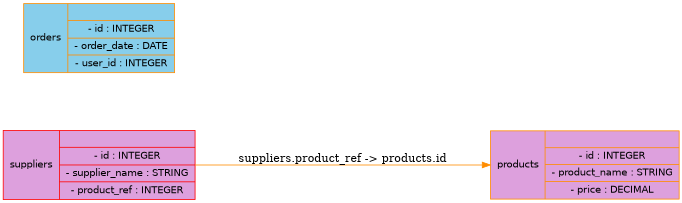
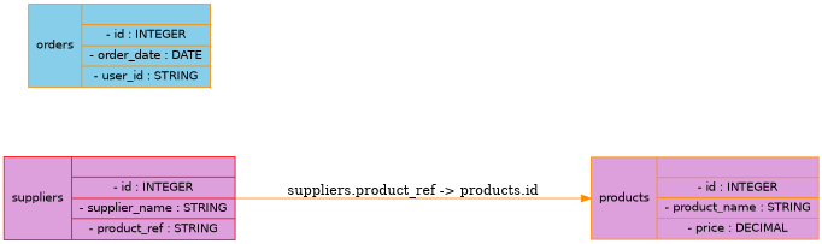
  digraph {
    concentrate=true
    nodesep=1.0
    rankdir=LR
    ranksep=1.5
    node [color=darkorange fontname=Helvetica fontsize=12 shape=record style=filled fillcolor=plum]
-   n1 [color=red label="{ suppliers | { | - id : INTEGER | - supplier_name : STRING | - product_ref : INTEGER } }"]
+   n1 [color=red label="{ suppliers | { | - id : INTEGER | - supplier_name : STRING | - product_ref : STRING } }"]
    n2 [label="{ products | { | - id : INTEGER | - product_name : STRING | - price : DECIMAL } }"]
-   n3 [label="{ orders | { | - id : INTEGER | - order_date : DATE | - user_id : INTEGER } }" fillcolor=skyblue]
+   n3 [label="{ orders | { | - id : INTEGER | - order_date : DATE | - user_id : STRING } }" fillcolor=skyblue]
    n1 -> n2 [color=darkorange headport=id label="suppliers.product_ref -> products.id" style=solid tailport=product_ref]
  }
